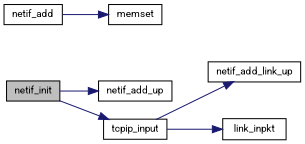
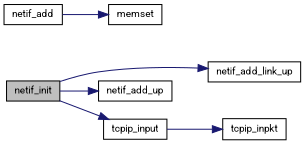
  digraph {
    fontname=Roboto
    rankdir=LR
    node [color=black fillcolor=white fontname=Roboto fontsize=10 shape=record style=filled]
    edge [color=midnightblue fontname=Roboto fontsize=10 labelfontname=Helvetica labelfontsize=10 style=solid]
    n1 [fillcolor=grey75 fontcolor=black height=0.2 label=netif_init width=0.4]
    n2 [height=0.2 label=netif_add_link_up width=0.4]
    n3 [height=0.2 label=netif_add_up width=0.4]
    n4 [height=0.2 label=tcpip_input width=0.4]
    n5 [height=0.2 label=netif_add width=0.4]
    n6 [height=0.2 label=memset width=0.4]
-   n7 [height=0.2 label=link_inpkt width=0.4]
-   n4 -> n2
+   n7 [height=0.2 label=tcpip_inpkt width=0.4]
+   n1 -> n2
    n1 -> n3
    n1 -> n4
    n4 -> n7
    n5 -> n6
  }
